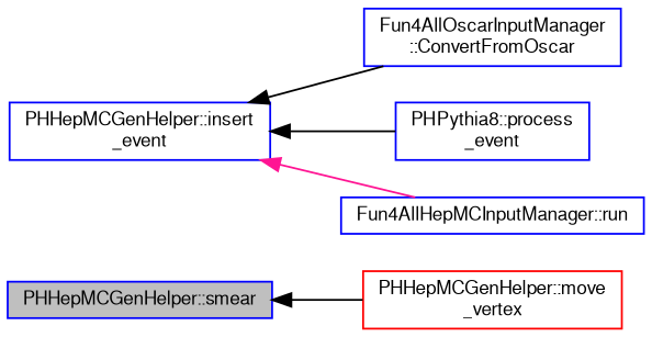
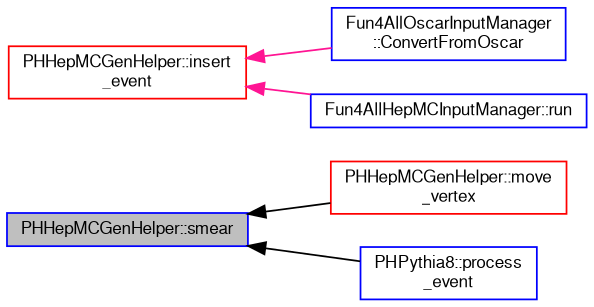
  digraph {
    rankdir=LR
    node [color=blue fontname=FreeSans fontsize=10 shape=record]
    edge [color=black dir=back fontname=FreeSans fontsize=10 labelfontname=FreeSans labelfontsize=10 style=solid]
    n1 [fillcolor=grey75 fontcolor=black height=0.2 label="PHHepMCGenHelper::smear" style=filled width=0.4]
    n2 [color=red height=0.2 label="PHHepMCGenHelper::move\l_vertex" width=0.4]
-   n3 [height=0.2 label="PHHepMCGenHelper::insert\l_event" width=0.4]
+   n3 [color=red height=0.2 label="PHHepMCGenHelper::insert\l_event" width=0.4]
    n4 [height=0.2 label="Fun4AllOscarInputManager\l::ConvertFromOscar" width=0.4]
    n5 [height=0.2 label="PHPythia8::process\l_event" width=0.4]
    n6 [height=0.2 label="Fun4AllHepMCInputManager::run" width=0.4]
    n1 -> n2
-   n3 -> n4
-   n3 -> n5
+   n3 -> n4 [color=deeppink]
+   n1 -> n5
    n3 -> n6 [color=deeppink]
  }
